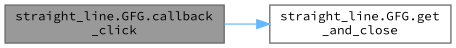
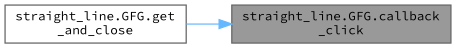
  digraph {
    rankdir=LR
    fontname="Source Code Pro"
    node [fontname="Source Code Pro" fontsize=10 shape=box style=filled]
    n1 [color=gray40 fillcolor=grey60 fontcolor=black height=0.2 label="straight_line.GFG.callback\l_click" width=0.4]
    n2 [color=grey40 fillcolor=white height=0.2 label="straight_line.GFG.get\l_and_close" width=0.4]
-   n1 -> n2 [color=steelblue1 fontname="Source Code Pro" fontsize=10 labelfontname=Helvetica labelfontsize=10 style=solid]
+   n2 -> n1 [color=steelblue1 fontname="Source Code Pro" fontsize=10 labelfontname=Helvetica labelfontsize=10 style=solid]
  }
